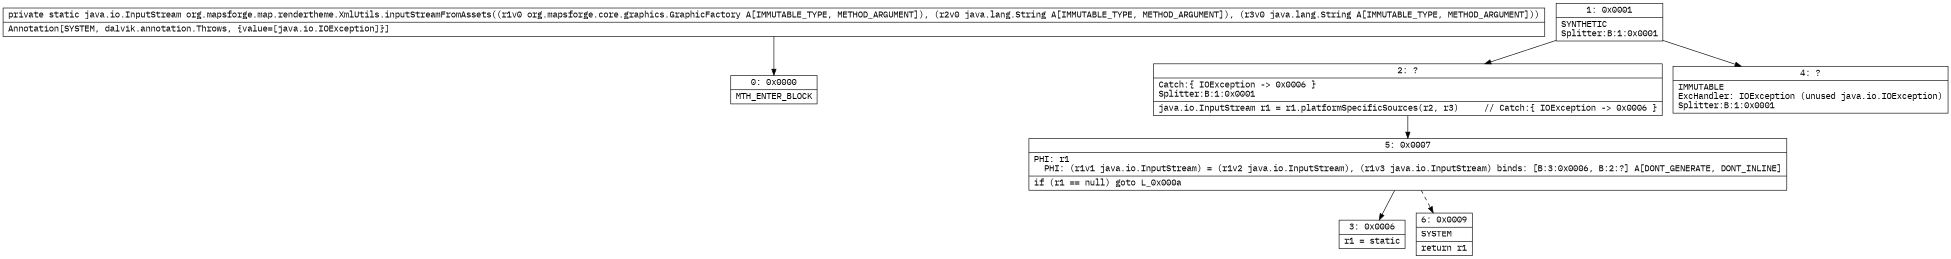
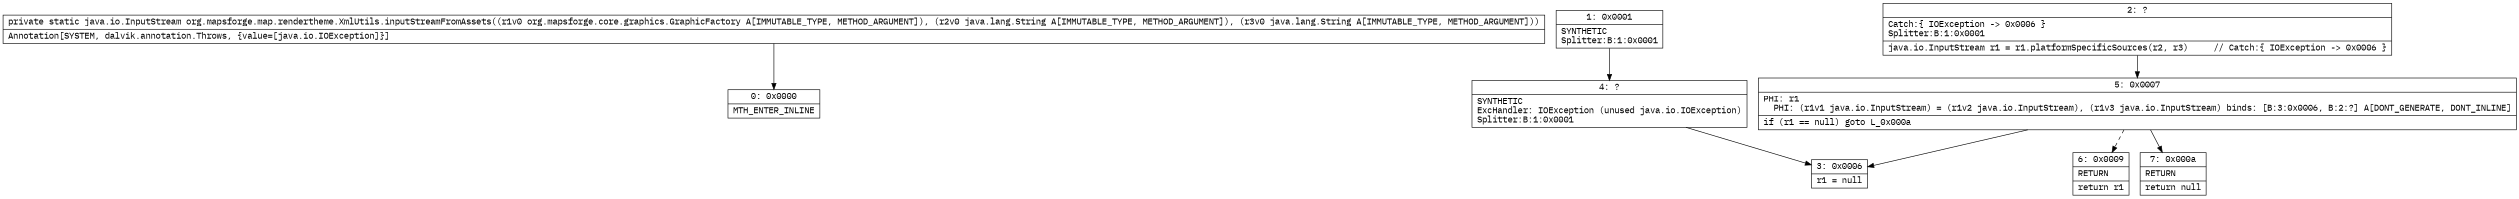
  digraph {
    fontname="IBM Plex Mono"
    node [fontname="IBM Plex Mono" shape=record]
    edge [fontname="IBM Plex Mono"]
-   n1 [label="{0\:\ 0x0000|MTH_ENTER_BLOCK\l}"]
+   n1 [label="{0\:\ 0x0000|MTH_ENTER_INLINE\l}"]
    n2 [label="{1\:\ 0x0001|SYNTHETIC\lSplitter:B:1:0x0001\l}"]
    n3 [label="{2\:\ ?|Catch:\{ IOException \-\> 0x0006 \}\lSplitter:B:1:0x0001\l|java.io.InputStream r1 = r1.platformSpecificSources(r2, r3)     \/\/ Catch:\{ IOException \-\> 0x0006 \}\l}"]
-   n4 [label="{4\:\ ?|IMMUTABLE\lExcHandler: IOException (unused java.io.IOException)\lSplitter:B:1:0x0001\l}"]
+   n4 [label="{4\:\ ?|SYNTHETIC\lExcHandler: IOException (unused java.io.IOException)\lSplitter:B:1:0x0001\l}"]
    n5 [label="{5\:\ 0x0007|PHI: r1 \l  PHI: (r1v1 java.io.InputStream) = (r1v2 java.io.InputStream), (r1v3 java.io.InputStream) binds: [B:3:0x0006, B:2:?] A[DONT_GENERATE, DONT_INLINE]\l|if (r1 == null) goto L_0x000a\l}"]
-   n6 [label="{3\:\ 0x0006|r1 = static\l}"]
-   n7 [label="{6\:\ 0x0009|SYSTEM\l|return r1\l}"]
+   n6 [label="{3\:\ 0x0006|r1 = null\l}"]
+   n7 [label="{6\:\ 0x0009|RETURN\l|return r1\l}"]
+   n8 [label="{7\:\ 0x000a|RETURN\l|return null\l}"]
    n9 [label="{private static java.io.InputStream org.mapsforge.map.rendertheme.XmlUtils.inputStreamFromAssets((r1v0 org.mapsforge.core.graphics.GraphicFactory A[IMMUTABLE_TYPE, METHOD_ARGUMENT]), (r2v0 java.lang.String A[IMMUTABLE_TYPE, METHOD_ARGUMENT]), (r3v0 java.lang.String A[IMMUTABLE_TYPE, METHOD_ARGUMENT]))  | Annotation[SYSTEM, dalvik.annotation.Throws, \{value=[java.io.IOException]\}]\l}"]
-   n2 -> n3
    n2 -> n4
    n3 -> n5
+   n4 -> n6
    n5 -> n6
    n5 -> n7 [style=dashed]
+   n5 -> n8
    n9 -> n1
  }
